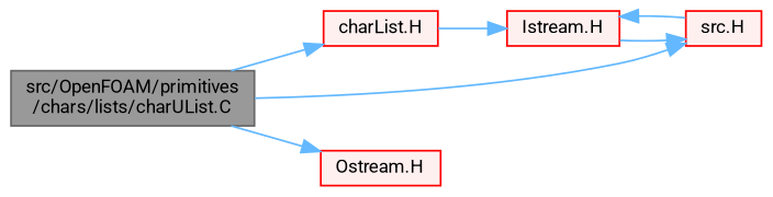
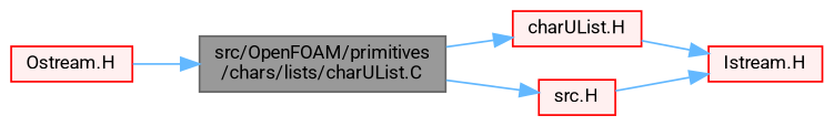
  digraph {
    fontname=Roboto
    rankdir=LR
    node [color=red fillcolor="#FFF0F0" fontname=Roboto fontsize=10 shape=box style=filled]
    edge [color=steelblue1 fontname=Roboto fontsize=10 labelfontname=Helvetica labelfontsize=10 style=solid]
    n1 [color=gray40 fillcolor=grey60 fontcolor=black height=0.2 label="src/OpenFOAM/primitives\l/chars/lists/charUList.C" width=0.4]
-   n2 [height=0.2 label="charList.H" width=0.4]
+   n2 [height=0.2 label="charUList.H" width=0.4]
    n3 [height=0.2 label="src.H" width=0.4]
    n4 [height=0.2 label="Ostream.H" width=0.4]
    n5 [height=0.2 label="Istream.H" width=0.4]
    n1 -> n2
    n1 -> n3
-   n1 -> n4
+   n4 -> n1
    n2 -> n5
    n3 -> n5
-   n5 -> n3
  }
